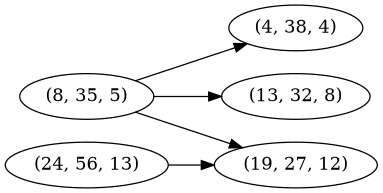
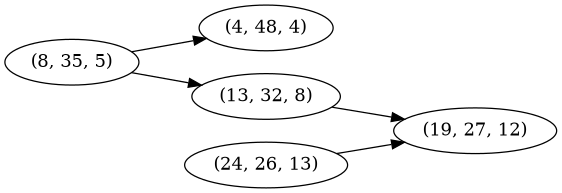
  digraph {
    rankdir=LR
    "(8, 35, 5)"
-   "(4, 38, 4)"
+   "(4, 38, 4)" [label="(4, 48, 4)"]
    "(13, 32, 8)"
    "(19, 27, 12)"
-   "(24, 26, 13)" [label="(24, 56, 13)"]
+   "(24, 26, 13)"
    "(8, 35, 5)" -> "(4, 38, 4)"
    "(8, 35, 5)" -> "(13, 32, 8)"
-   "(8, 35, 5)" -> "(19, 27, 12)"
+   "(13, 32, 8)" -> "(19, 27, 12)"
    "(24, 26, 13)" -> "(19, 27, 12)"
  }
